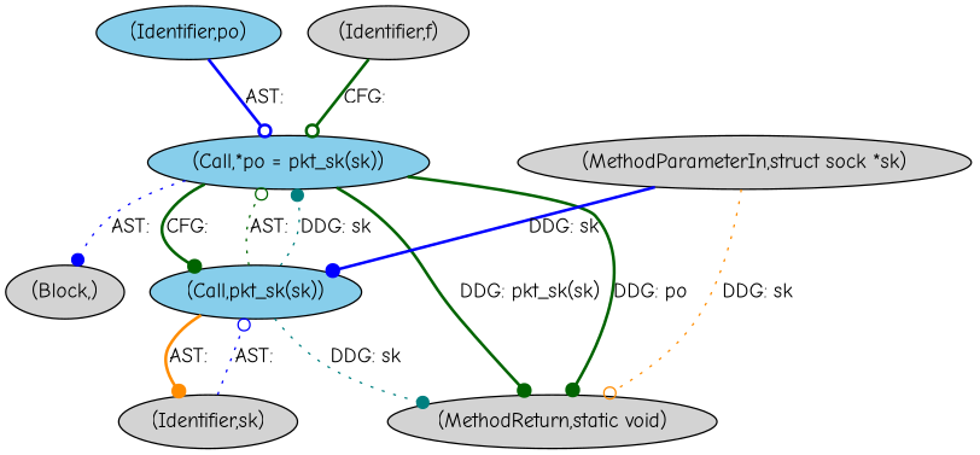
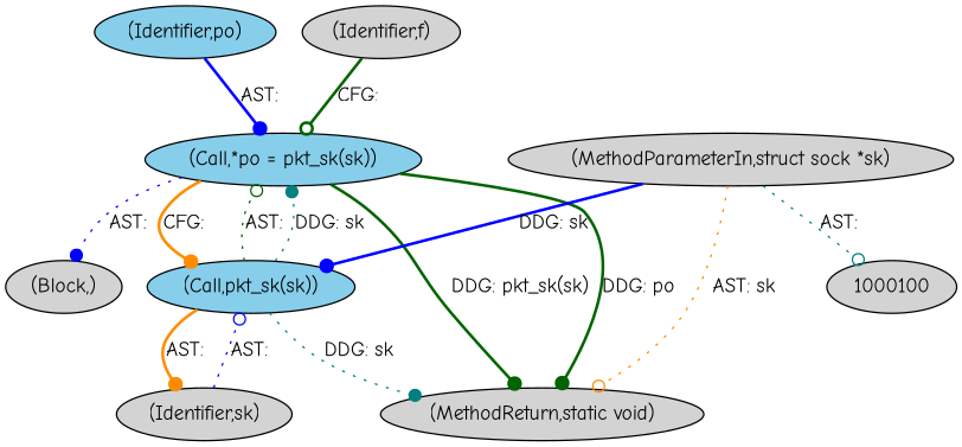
  digraph {
    fontname="Comic Neue"
    node [fillcolor=lightgrey fontname="Comic Neue" style=filled]
    edge [arrowhead=dot color=darkgreen fontname="Comic Neue" style=bold]
    n1 [fillcolor=skyblue label="(Call,*po = pkt_sk(sk))"]
    n2 [fillcolor=skyblue label="(Call,pkt_sk(sk))"]
    n3 [label="(MethodReturn,static void)"]
    n4 [label="(Block,)"]
    n5 [label="(Identifier,sk)"]
    n6 [label="(MethodParameterIn,struct sock *sk)"]
+   1000100
    n8 [fillcolor=skyblue label="(Identifier,po)"]
    n9 [label="(Identifier,f)"]
-   n1 -> n2 [label="CFG: "]
+   n1 -> n2 [color=darkorange label="CFG: "]
    n1 -> n3 [label="DDG: po"]
    n1 -> n3 [label="DDG: pkt_sk(sk)"]
    n1 -> n4 [color=blue label="AST: " style=dotted]
    n2 -> n1 [arrowhead=odot label="AST: " style=dotted]
    n2 -> n1 [color=teal label="DDG: sk" style=dotted]
    n2 -> n3 [color=teal label="DDG: sk" style=dotted]
    n2 -> n5 [color=darkorange label="AST: "]
    n5 -> n2 [arrowhead=odot color=blue label="AST: " style=dotted]
    n6 -> n2 [color=blue label="DDG: sk"]
-   n6 -> n3 [arrowhead=odot color=darkorange label="DDG: sk" style=dotted]
-   n8 -> n1 [arrowhead=odot color=blue label="AST: "]
+   n6 -> n3 [arrowhead=odot color=darkorange label="AST: sk" style=dotted]
+   n6 -> 1000100 [arrowhead=odot color=teal label="AST: " style=dotted]
+   n8 -> n1 [color=blue label="AST: "]
    n9 -> n1 [arrowhead=odot label="CFG: "]
  }
